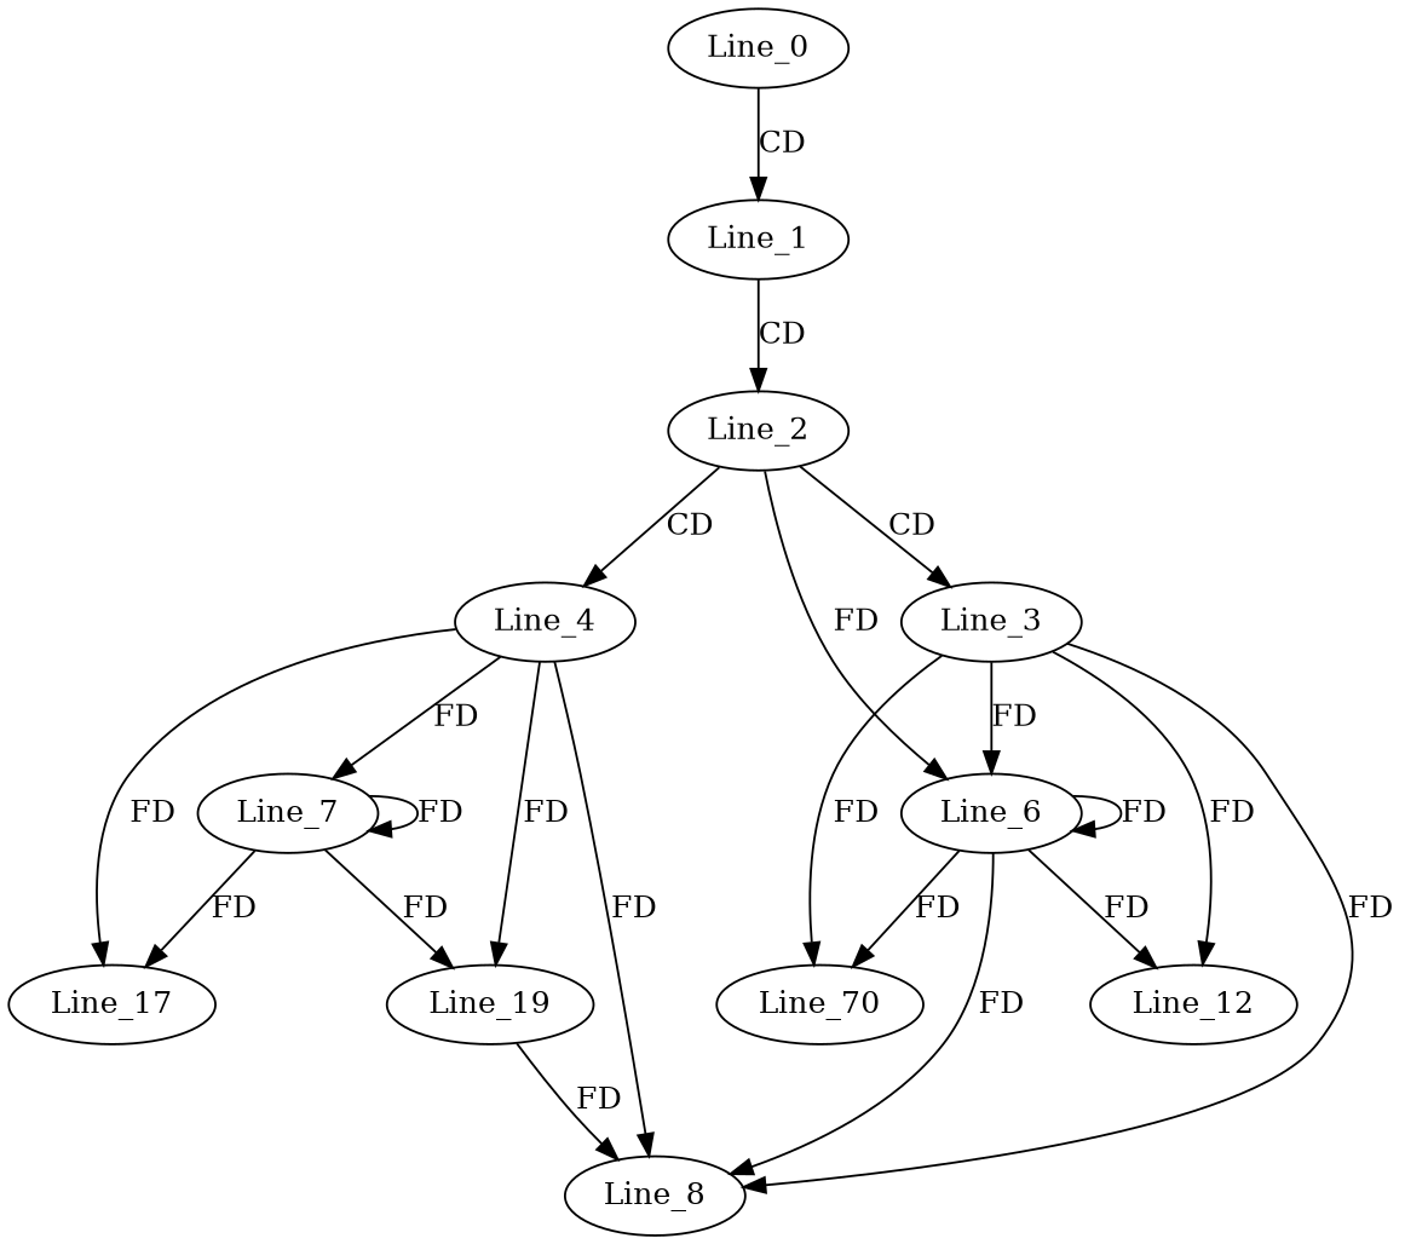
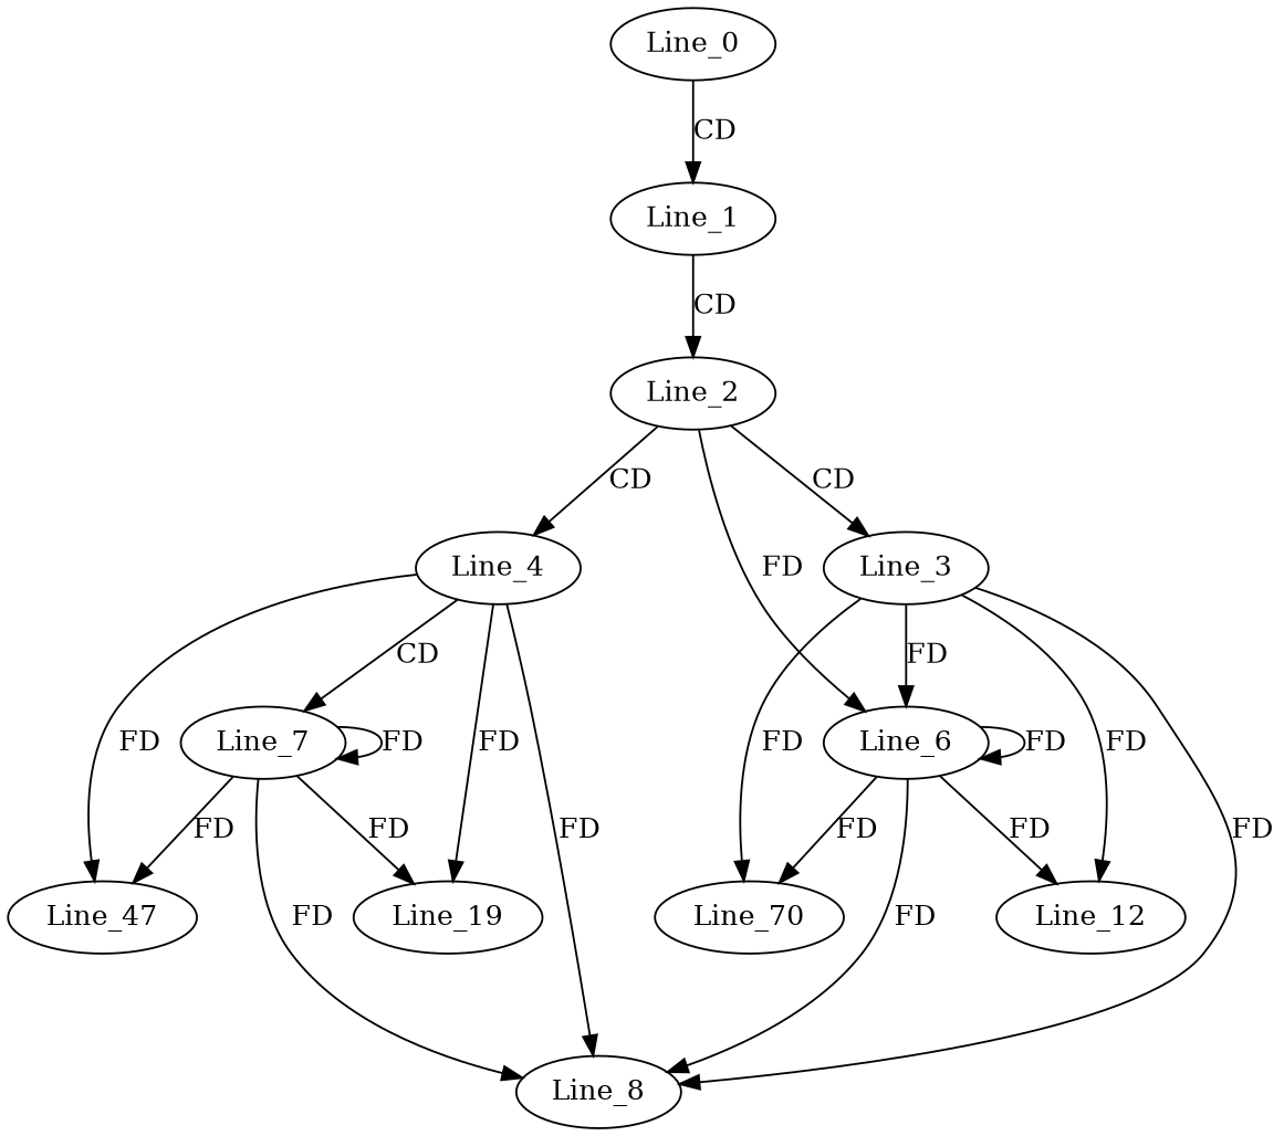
  digraph {
    Line_0
    Line_1
    Line_2
    Line_3
    Line_4
    Line_6
    Line_8
    n8 [label=Line_70]
    Line_12
    Line_7
-   Line_17
+   Line_17 [label=Line_47]
    Line_19
    Line_0 -> Line_1 [label=CD]
    Line_1 -> Line_2 [label=CD]
    Line_2 -> Line_3 [label=CD]
    Line_2 -> Line_4 [label=CD]
    Line_2 -> Line_6 [label=FD]
    Line_3 -> Line_6 [label=FD]
    Line_3 -> Line_8 [label=FD]
    Line_3 -> n8 [label=FD]
    Line_3 -> Line_12 [label=FD]
    Line_4 -> Line_8 [label=FD]
-   Line_4 -> Line_7 [label=FD]
+   Line_4 -> Line_7 [label=CD]
    Line_4 -> Line_17 [label=FD]
    Line_4 -> Line_19 [label=FD]
    Line_6 -> Line_6 [label=FD]
    Line_6 -> Line_8 [label=FD]
    Line_6 -> n8 [label=FD]
    Line_6 -> Line_12 [label=FD]
-   Line_19 -> Line_8 [label=FD]
+   Line_7 -> Line_8 [label=FD]
    Line_7 -> Line_7 [label=FD]
    Line_7 -> Line_17 [label=FD]
    Line_7 -> Line_19 [label=FD]
  }
